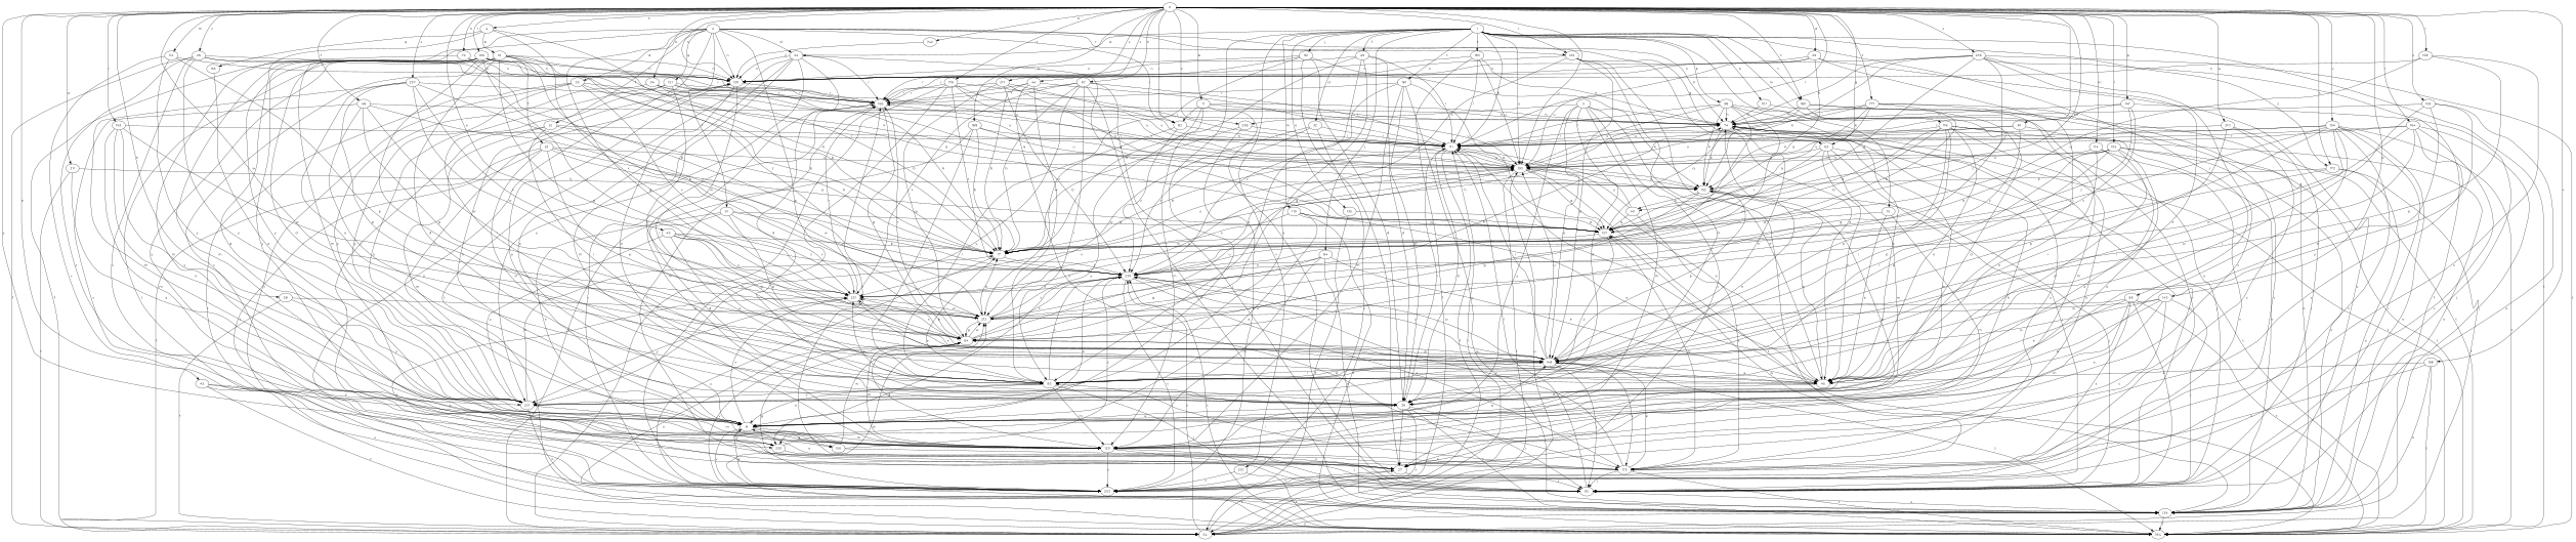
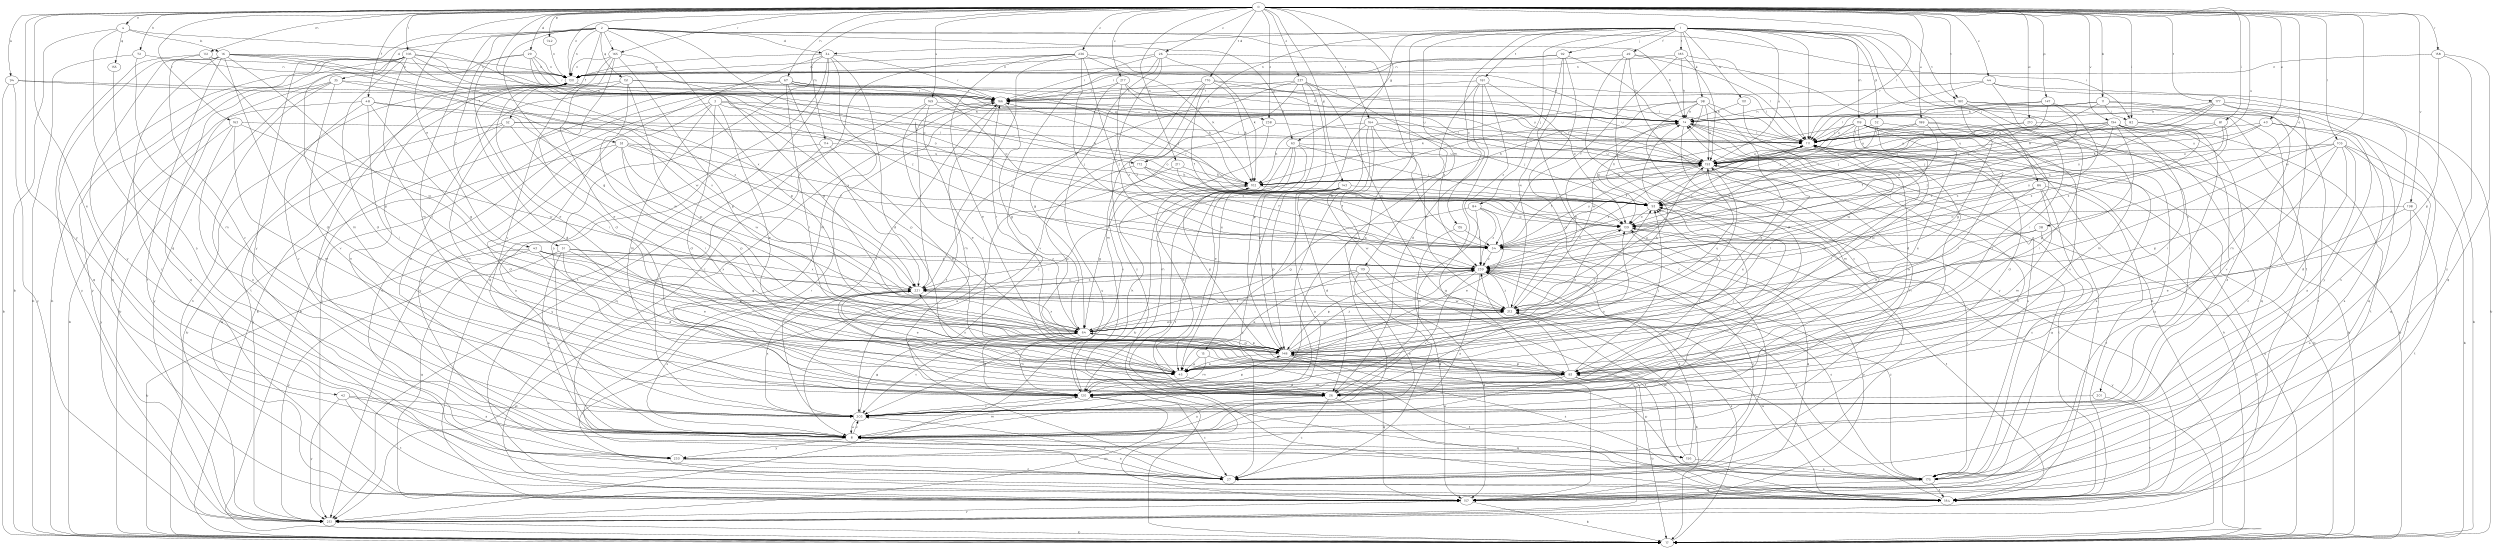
  strict digraph {
    fontname=Montserrat
    node [fontname=Montserrat]
    edge [fontname=Montserrat]
    0
    4
    11
    26
    29
    38
    40
    42
    43
    44
    48
    63
    67
    72
    81
    82
    94
    105
    106
    111
    112
    114
    130
    n24 [label=742]
    143
    147
    158
    163
    164
    165
    169
    172
    176
    177
    180
    188
    193
    194
    198
    210
    211
    212
    217
    230
    236
    237
    238
    16
    17
    155
    156
    221
    74
    120
    93
    27
    102
    54
    166
    175
    231
    139
    45
    157
    8
    184
    203
    64
    239
    83
    148
    36
    1
    15
    32
    34
    49
    84
    86
    92
    98
    101
    118
    119
    135
    181
    183
    201
    2
    35
    51
    52
    151
    3
    53
    0 -> 4 [label=a]
    0 -> 11 [label=b]
    0 -> 26 [label=c]
    0 -> 29 [label=d]
    0 -> 38 [label=e]
    0 -> 40 [label=e]
    0 -> 42 [label=e]
    0 -> 43 [label=e]
    0 -> 44 [label=x]
    0 -> 48 [label=f]
    0 -> 63 [label=g]
    0 -> 67 [label=h]
    0 -> 72 [label=h]
    0 -> 81 [label=i]
    0 -> 82 [label=i]
    0 -> 94 [label=k]
    0 -> 105 [label=l]
    0 -> 106 [label=l]
    0 -> 111 [label=l]
    0 -> 112 [label=m]
    0 -> 114 [label=m]
    0 -> 130 [label=n]
    0 -> n24 [label=p]
    0 -> 143 [label=p]
    0 -> 147 [label=p]
    0 -> 158 [label=r]
    0 -> 163 [label=r]
    0 -> 164 [label=r]
    0 -> 165 [label=r]
    0 -> 169 [label=s]
    0 -> 172 [label=s]
    0 -> 176 [label=t]
    0 -> 177 [label=t]
    0 -> 180 [label=t]
    0 -> 188 [label=u]
    0 -> 193 [label=u]
    0 -> 194 [label=v]
    0 -> 198 [label=v]
    0 -> 210 [label=w]
    0 -> 211 [label=w]
    0 -> 212 [label=w]
    0 -> 217 [label=x]
    0 -> 230 [label=y]
    0 -> 236 [label=z]
    0 -> 237 [label=z]
    0 -> 238 [label=z]
    4 -> 16 [label=b]
    4 -> 17 [label=b]
    4 -> 155 [label=q]
    4 -> 156 [label=q]
    4 -> 221 [label=x]
    11 -> 82 [label=i]
    11 -> 193 [label=u]
    11 -> 230 [label=y]
    11 -> 74 [label=h]
    11 -> 120 [label=m]
    11 -> 93 [label=j]
    26 -> 130 [label=n]
    26 -> 27 [label=c]
    26 -> 102 [label=k]
    26 -> 54 [label=f]
    26 -> 166 [label=r]
    26 -> 175 [label=s]
    26 -> 231 [label=y]
    29 -> 130 [label=n]
    29 -> 193 [label=u]
    29 -> 166 [label=r]
    29 -> 139 [label=o]
    29 -> 45 [label=e]
    29 -> 157 [label=q]
    38 -> 212 [label=w]
    38 -> 54 [label=f]
    38 -> 231 [label=y]
    40 -> 111 [label=l]
    40 -> 193 [label=u]
-   102 -> 40 [label=k]
+   40 -> 102 [label=k]
    40 -> 175 [label=s]
    40 -> 157 [label=q]
    42 -> 231 [label=y]
    42 -> 8 [label=a]
    42 -> 184 [label=t]
    42 -> 203 [label=v]
    43 -> 17 [label=b]
    43 -> 221 [label=x]
    43 -> 231 [label=y]
    43 -> 45 [label=e]
    43 -> 64 [label=g]
    43 -> 239 [label=z]
    44 -> 111 [label=l]
    44 -> 17 [label=b]
    44 -> 166 [label=r]
    44 -> 175 [label=s]
    44 -> 83 [label=i]
    48 -> 212 [label=w]
    48 -> 17 [label=b]
    48 -> 74 [label=h]
    48 -> 203 [label=v]
    48 -> 64 [label=g]
    48 -> 83 [label=i]
    63 -> 193 [label=u]
    63 -> 120 [label=m]
    63 -> 93 [label=j]
    63 -> 45 [label=e]
    63 -> 157 [label=v]
    63 -> 184 [label=t]
    67 -> 111 [label=l]
    67 -> 17 [label=b]
    67 -> 221 [label=x]
    67 -> 93 [label=j]
    67 -> 166 [label=r]
    67 -> 231 [label=y]
    67 -> 139 [label=o]
    67 -> 83 [label=i]
    72 -> 130 [label=n]
    72 -> 17 [label=b]
    72 -> 120 [label=m]
    81 -> 111 [label=l]
    81 -> 193 [label=u]
    81 -> 139 [label=o]
    81 -> 239 [label=z]
    82 -> 111 [label=l]
    82 -> 239 [label=z]
    82 -> 83 [label=i]
    94 -> 193 [label=u]
    94 -> 17 [label=b]
    94 -> 166 [label=r]
    94 -> 231 [label=y]
    105 -> 193 [label=u]
    105 -> 17 [label=b]
    105 -> 139 [label=o]
    105 -> 8 [label=a]
    105 -> 184 [label=t]
    105 -> 83 [label=i]
    105 -> 148 [label=p]
    105 -> 36 [label=d]
    106 -> 130 [label=n]
    106 -> 17 [label=b]
    106 -> 221 [label=x]
    106 -> 120 [label=m]
    106 -> 54 [label=f]
    106 -> 231 [label=y]
    106 -> 157 [label=q]
    106 -> 239 [label=z]
    106 -> 83 [label=i]
    106 -> 36 [label=d]
    111 -> 193 [label=u]
    111 -> 17 [label=b]
    111 -> 54 [label=f]
    111 -> 36 [label=d]
    112 -> 130 [label=n]
    112 -> 231 [label=y]
    112 -> 203 [label=v]
    112 -> 148 [label=p]
    114 -> 193 [label=u]
    114 -> 45 [label=e]
    114 -> 8 [label=a]
    114 -> 203 [label=v]
    130 -> 166 [label=r]
    130 -> 8 [label=a]
    130 -> 83 [label=i]
    130 -> 36 [label=d]
    n24 -> 130 [label=n]
    143 -> 212 [label=w]
    143 -> 93 [label=j]
    143 -> 27 [label=c]
    143 -> 8 [label=a]
    143 -> 148 [label=p]
    143 -> 36 [label=d]
    147 -> 111 [label=l]
    147 -> 221 [label=x]
    147 -> 74 [label=h]
    147 -> 93 [label=j]
    147 -> 239 [label=z]
    158 -> 130 [label=n]
    158 -> 175 [label=s]
    158 -> 157 [label=q]
    158 -> 148 [label=p]
    163 -> 111 [label=l]
    163 -> 212 [label=w]
    163 -> 120 [label=m]
    163 -> 231 [label=y]
    163 -> 8 [label=a]
    164 -> 111 [label=l]
    164 -> 212 [label=w]
    164 -> 93 [label=j]
    164 -> 27 [label=c]
    164 -> 102 [label=k]
    164 -> 203 [label=v]
    164 -> 148 [label=p]
    165 -> 130 [label=n]
    165 -> 45 [label=e]
    165 -> 203 [label=v]
    165 -> 64 [label=g]
    165 -> 148 [label=p]
    165 -> 36 [label=d]
    169 -> 74 [label=h]
    169 -> 231 [label=y]
    169 -> 139 [label=o]
    169 -> 45 [label=e]
    169 -> 83 [label=i]
    172 -> 102 [label=k]
    172 -> 54 [label=f]
    172 -> 139 [label=o]
    172 -> 148 [label=p]
    176 -> 111 [label=l]
    176 -> 193 [label=u]
    176 -> 102 [label=k]
    176 -> 54 [label=f]
    176 -> 166 [label=r]
    176 -> 203 [label=v]
    176 -> 239 [label=z]
    177 -> 193 [label=u]
    177 -> 17 [label=b]
    177 -> 74 [label=h]
    177 -> 102 [label=k]
    177 -> 139 [label=o]
    177 -> 157 [label=q]
    177 -> 203 [label=v]
    180 -> 74 [label=h]
    180 -> 120 [label=m]
    180 -> 157 [label=q]
    180 -> 184 [label=t]
    180 -> 64 [label=g]
    188 -> 111 [label=l]
    188 -> 193 [label=u]
    188 -> 17 [label=b]
    188 -> 54 [label=f]
    188 -> 83 [label=i]
    193 -> 102 [label=k]
    193 -> 54 [label=f]
    193 -> 166 [label=r]
    193 -> 45 [label=e]
    193 -> 157 [label=q]
    193 -> 184 [label=t]
    193 -> 239 [label=z]
    194 -> 111 [label=l]
    194 -> 193 [label=u]
    194 -> 93 [label=j]
    194 -> 139 [label=o]
    194 -> 8 [label=a]
    194 -> 184 [label=t]
    194 -> 203 [label=v]
    194 -> 239 [label=z]
    194 -> 83 [label=i]
    194 -> 148 [label=p]
    198 -> 175 [label=s]
    198 -> 139 [label=o]
    198 -> 45 [label=e]
    198 -> 184 [label=t]
    210 -> 111 [label=l]
    210 -> 93 [label=j]
    210 -> 27 [label=c]
    210 -> 83 [label=i]
    211 -> 102 [label=k]
    211 -> 54 [label=f]
    211 -> 8 [label=a]
    212 -> 193 [label=u]
    212 -> 17 [label=b]
    212 -> 74 [label=h]
    212 -> 64 [label=g]
    212 -> 239 [label=z]
    217 -> 193 [label=u]
    217 -> 102 [label=k]
    217 -> 166 [label=r]
    217 -> 64 [label=g]
    217 -> 239 [label=z]
    230 -> 74 [label=h]
    230 -> 27 [label=c]
    236 -> 130 [label=n]
    236 -> 74 [label=h]
    236 -> 27 [label=c]
    236 -> 102 [label=k]
    236 -> 54 [label=f]
    236 -> 45 [label=e]
    236 -> 184 [label=t]
    236 -> 239 [label=z]
    237 -> 212 [label=w]
    237 -> 221 [label=x]
    237 -> 120 [label=m]
    237 -> 166 [label=r]
    237 -> 45 [label=e]
    237 -> 239 [label=z]
    237 -> 148 [label=p]
    238 -> 111 [label=l]
    238 -> 17 [label=b]
    238 -> 203 [label=v]
    16 -> 130 [label=n]
    16 -> 193 [label=u]
    16 -> 212 [label=w]
    16 -> 230 [label=y]
    16 -> 27 [label=c]
    16 -> 157 [label=q]
    16 -> 184 [label=t]
    16 -> 64 [label=g]
    16 -> 36 [label=d]
    16 -> 53 [label=f]
    17 -> 193 [label=u]
    17 -> 74 [label=h]
    17 -> 139 [label=y]
    17 -> 239 [label=z]
    155 -> 8 [label=a]
    156 -> 212 [label=w]
    156 -> 175 [label=s]
    156 -> 239 [label=z]
    221 -> 212 [label=w]
    221 -> 166 [label=r]
    221 -> 231 [label=y]
    221 -> 45 [label=e]
    74 -> 111 [label=l]
    74 -> 120 [label=m]
    74 -> 102 [label=k]
    74 -> 175 [label=s]
    74 -> 184 [label=t]
    120 -> 93 [label=j]
    120 -> 27 [label=c]
    120 -> 102 [label=k]
    120 -> 203 [label=v]
    120 -> 64 [label=g]
    120 -> 148 [label=p]
    93 -> 111 [label=l]
    93 -> 74 [label=h]
    93 -> 166 [label=r]
    93 -> 139 [label=o]
    27 -> 74 [label=h]
    27 -> 93 [label=j]
    27 -> 8 [label=a]
    27 -> 203 [label=v]
    102 -> 93 [label=j]
    102 -> 64 [label=g]
    102 -> 148 [label=p]
    54 -> 111 [label=l]
    54 -> 193 [label=u]
    54 -> 27 [label=c]
    54 -> 239 [label=z]
    166 -> 74 [label=h]
    166 -> 120 [label=m]
-   236 -> 157 [label=q]
+   166 -> 157 [label=q]
    166 -> 64 [label=g]
    175 -> 93 [label=j]
    175 -> 166 [label=r]
    175 -> 157 [label=q]
    175 -> 184 [label=t]
    175 -> 239 [label=z]
    175 -> 83 [label=i]
    175 -> 148 [label=p]
    231 -> 130 [label=n]
    231 -> 17 [label=b]
    231 -> 120 [label=m]
    231 -> 139 [label=o]
    139 -> 54 [label=o]
    139 -> 157 [label=q]
    139 -> 184 [label=t]
    45 -> 111 [label=l]
    45 -> 221 [label=x]
    45 -> 102 [label=k]
    45 -> 36 [label=d]
    157 -> 17 [label=b]
    157 -> 231 [label=y]
    8 -> 130 [label=n]
    8 -> 230 [label=y]
    8 -> 156 [label=q]
    8 -> 221 [label=x]
    8 -> 120 [label=m]
    8 -> 203 [label=v]
    184 -> 212 [label=w]
    184 -> 239 [label=z]
    203 -> 221 [label=x]
    203 -> 166 [label=r]
    203 -> 8 [label=a]
    203 -> 64 [label=g]
    64 -> 193 [label=u]
    64 -> 212 [label=w]
    64 -> 221 [label=x]
    64 -> 120 [label=m]
    64 -> 166 [label=r]
    64 -> 139 [label=o]
    64 -> 203 [label=v]
    64 -> 239 [label=z]
    64 -> 148 [label=p]
    239 -> 221 [label=x]
    239 -> 175 [label=s]
    239 -> 8 [label=a]
    239 -> 203 [label=v]
    239 -> 148 [label=p]
    83 -> 17 [label=b]
    83 -> 120 [label=m]
    83 -> 93 [label=j]
    83 -> 231 [label=y]
    83 -> 8 [label=a]
    83 -> 239 [label=z]
    83 -> 148 [label=p]
    148 -> 111 [label=l]
    148 -> 193 [label=u]
    148 -> 74 [label=h]
    148 -> 93 [label=j]
    148 -> 175 [label=s]
    148 -> 45 [label=e]
    148 -> 184 [label=t]
    148 -> 64 [label=g]
    148 -> 239 [label=z]
    148 -> 83 [label=i]
    36 -> 111 [label=l]
    36 -> 221 [label=x]
    36 -> 93 [label=j]
    36 -> 27 [label=c]
    36 -> 139 [label=o]
    36 -> 8 [label=a]
    36 -> 184 [label=t]
    1 -> 111 [label=l]
    1 -> 172 [label=s]
    1 -> 180 [label=t]
    1 -> 193 [label=u]
    1 -> 8 [label=a]
    1 -> 184 [label=t]
    1 -> 15 [label=b]
    1 -> 32 [label=d]
    1 -> 34 [label=d]
    1 -> 49 [label=f]
    1 -> 84 [label=j]
    1 -> 86 [label=j]
    1 -> 92 [label=j]
    1 -> 98 [label=k]
    1 -> 101 [label=k]
    1 -> 118 [label=m]
    1 -> 119 [label=m]
    1 -> 135 [label=o]
    1 -> 181 [label=t]
    1 -> 183 [label=t]
    1 -> 201 [label=v]
    15 -> 120 [label=m]
    15 -> 45 [label=e]
    15 -> 157 [label=q]
    32 -> 111 [label=l]
    32 -> 212 [label=w]
    32 -> 203 [label=v]
    32 -> 239 [label=z]
    34 -> 130 [label=n]
    34 -> 120 [label=m]
    34 -> 166 [label=r]
    34 -> 231 [label=y]
    34 -> 157 [label=q]
    34 -> 8 [label=a]
    34 -> 184 [label=t]
    34 -> 36 [label=d]
    49 -> 111 [label=l]
    49 -> 130 [label=n]
    49 -> 17 [label=b]
    49 -> 231 [label=y]
    49 -> 83 [label=i]
    49 -> 36 [label=d]
    84 -> 120 [label=m]
    84 -> 139 [label=o]
    84 -> 45 [label=e]
    84 -> 64 [label=g]
    84 -> 239 [label=z]
    86 -> 212 [label=w]
    86 -> 120 [label=m]
    86 -> 93 [label=j]
    86 -> 175 [label=s]
    86 -> 45 [label=e]
    86 -> 184 [label=t]
    92 -> 130 [label=n]
    92 -> 212 [label=w]
    92 -> 74 [label=h]
    92 -> 27 [label=c]
    92 -> 166 [label=r]
    92 -> 36 [label=d]
    98 -> 111 [label=l]
    98 -> 193 [label=u]
    98 -> 212 [label=w]
    98 -> 221 [label=x]
    98 -> 74 [label=h]
    98 -> 102 [label=k]
    98 -> 45 [label=e]
    98 -> 203 [label=v]
    101 -> 74 [label=h]
    101 -> 36 [label=d]
    118 -> 111 [label=l]
    118 -> 17 [label=b]
    118 -> 93 [label=j]
    118 -> 175 [label=s]
    118 -> 139 [label=o]
    118 -> 45 [label=e]
    118 -> 157 [label=q]
    118 -> 83 [label=i]
    118 -> 148 [label=p]
    119 -> 221 [label=x]
    119 -> 45 [label=e]
    119 -> 157 [label=q]
    119 -> 8 [label=a]
    119 -> 184 [label=t]
    135 -> 54 [label=f]
    135 -> 157 [label=q]
    181 -> 120 [label=m]
    181 -> 166 [label=r]
    181 -> 139 [label=o]
    181 -> 157 [label=q]
    181 -> 239 [label=z]
    181 -> 36 [label=d]
    183 -> 111 [label=l]
    183 -> 130 [label=n]
    183 -> 193 [label=u]
    183 -> 74 [label=h]
    183 -> 54 [label=f]
    201 -> 184 [label=t]
    201 -> 203 [label=v]
    2 -> 63 [label=g]
    2 -> 82 [label=i]
    2 -> 130 [label=n]
    2 -> 165 [label=r]
    2 -> 230 [label=y]
    2 -> 74 [label=h]
    2 -> 120 [label=m]
    2 -> 139 [label=o]
    2 -> 64 [label=g]
    2 -> 148 [label=p]
    2 -> 34 [label=d]
    2 -> 35 [label=d]
    2 -> 51 [label=f]
    2 -> 52 [label=f]
    2 -> 151 [label=q]
    35 -> 17 [label=b]
    35 -> 221 [label=x]
    35 -> 166 [label=r]
    35 -> 231 [label=y]
    35 -> 184 [label=t]
    35 -> 203 [label=v]
    51 -> 221 [label=x]
    51 -> 157 [label=q]
    51 -> 8 [label=a]
    51 -> 239 [label=z]
    51 -> 148 [label=p]
    51 -> 36 [label=d]
    52 -> 111 [label=l]
    52 -> 17 [label=b]
    52 -> 120 [label=m]
    52 -> 93 [label=j]
+   52 -> 231 [label=y]
    52 -> 83 [label=i]
    151 -> 17 [label=b]
    151 -> 74 [label=h]
    151 -> 166 [label=r]
    151 -> 8 [label=a]
    151 -> 83 [label=i]
    151 -> 148 [label=p]
    3 -> 230 [label=y]
    3 -> 238 [label=z]
    3 -> 120 [label=m]
    3 -> 27 [label=c]
    3 -> 102 [label=k]
    3 -> 45 [label=e]
    3 -> 148 [label=p]
    3 -> 36 [label=d]
    53 -> 193 [label=u]
    53 -> 212 [label=w]
    53 -> 93 [label=j]
    53 -> 54 [label=f]
    53 -> 157 [label=q]
    53 -> 148 [label=p]
    53 -> 36 [label=d]
  }
